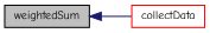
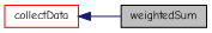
  digraph {
    rankdir=LR
    fontname="Comic Neue"
    node [fontname="Comic Neue" fontsize=10 shape=record]
    n1 [color=black fillcolor=grey75 fontcolor=black height=0.2 label=weightedSum style=filled width=0.4]
    n2 [color=red height=0.2 label=collectData width=0.4]
-   n1 -> n2 [color=midnightblue dir=back fontname="Comic Neue" fontsize=10 labelfontname=Helvetica labelfontsize=10 style=solid]
+   n2 -> n1 [color=midnightblue dir=back fontname="Comic Neue" fontsize=10 labelfontname=Helvetica labelfontsize=10 style=solid]
  }
